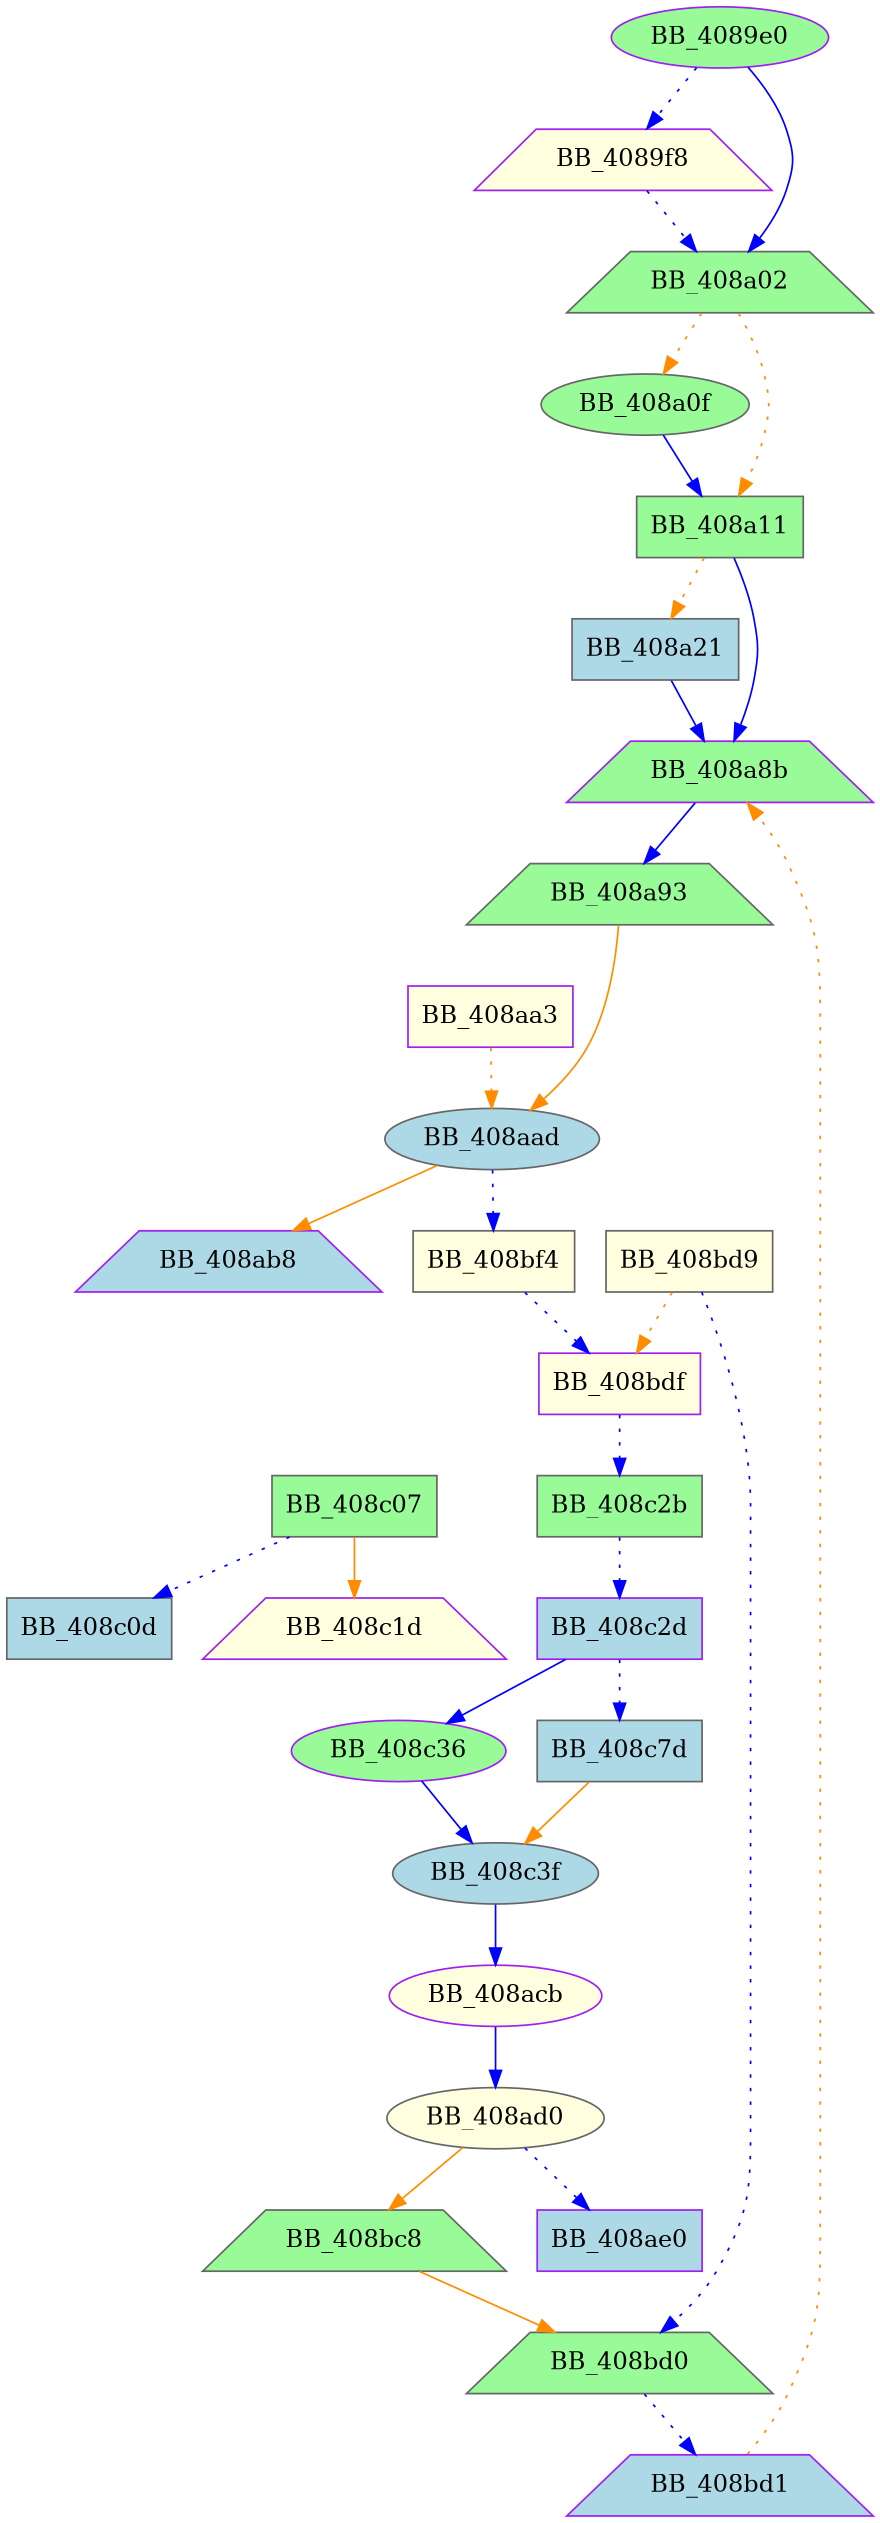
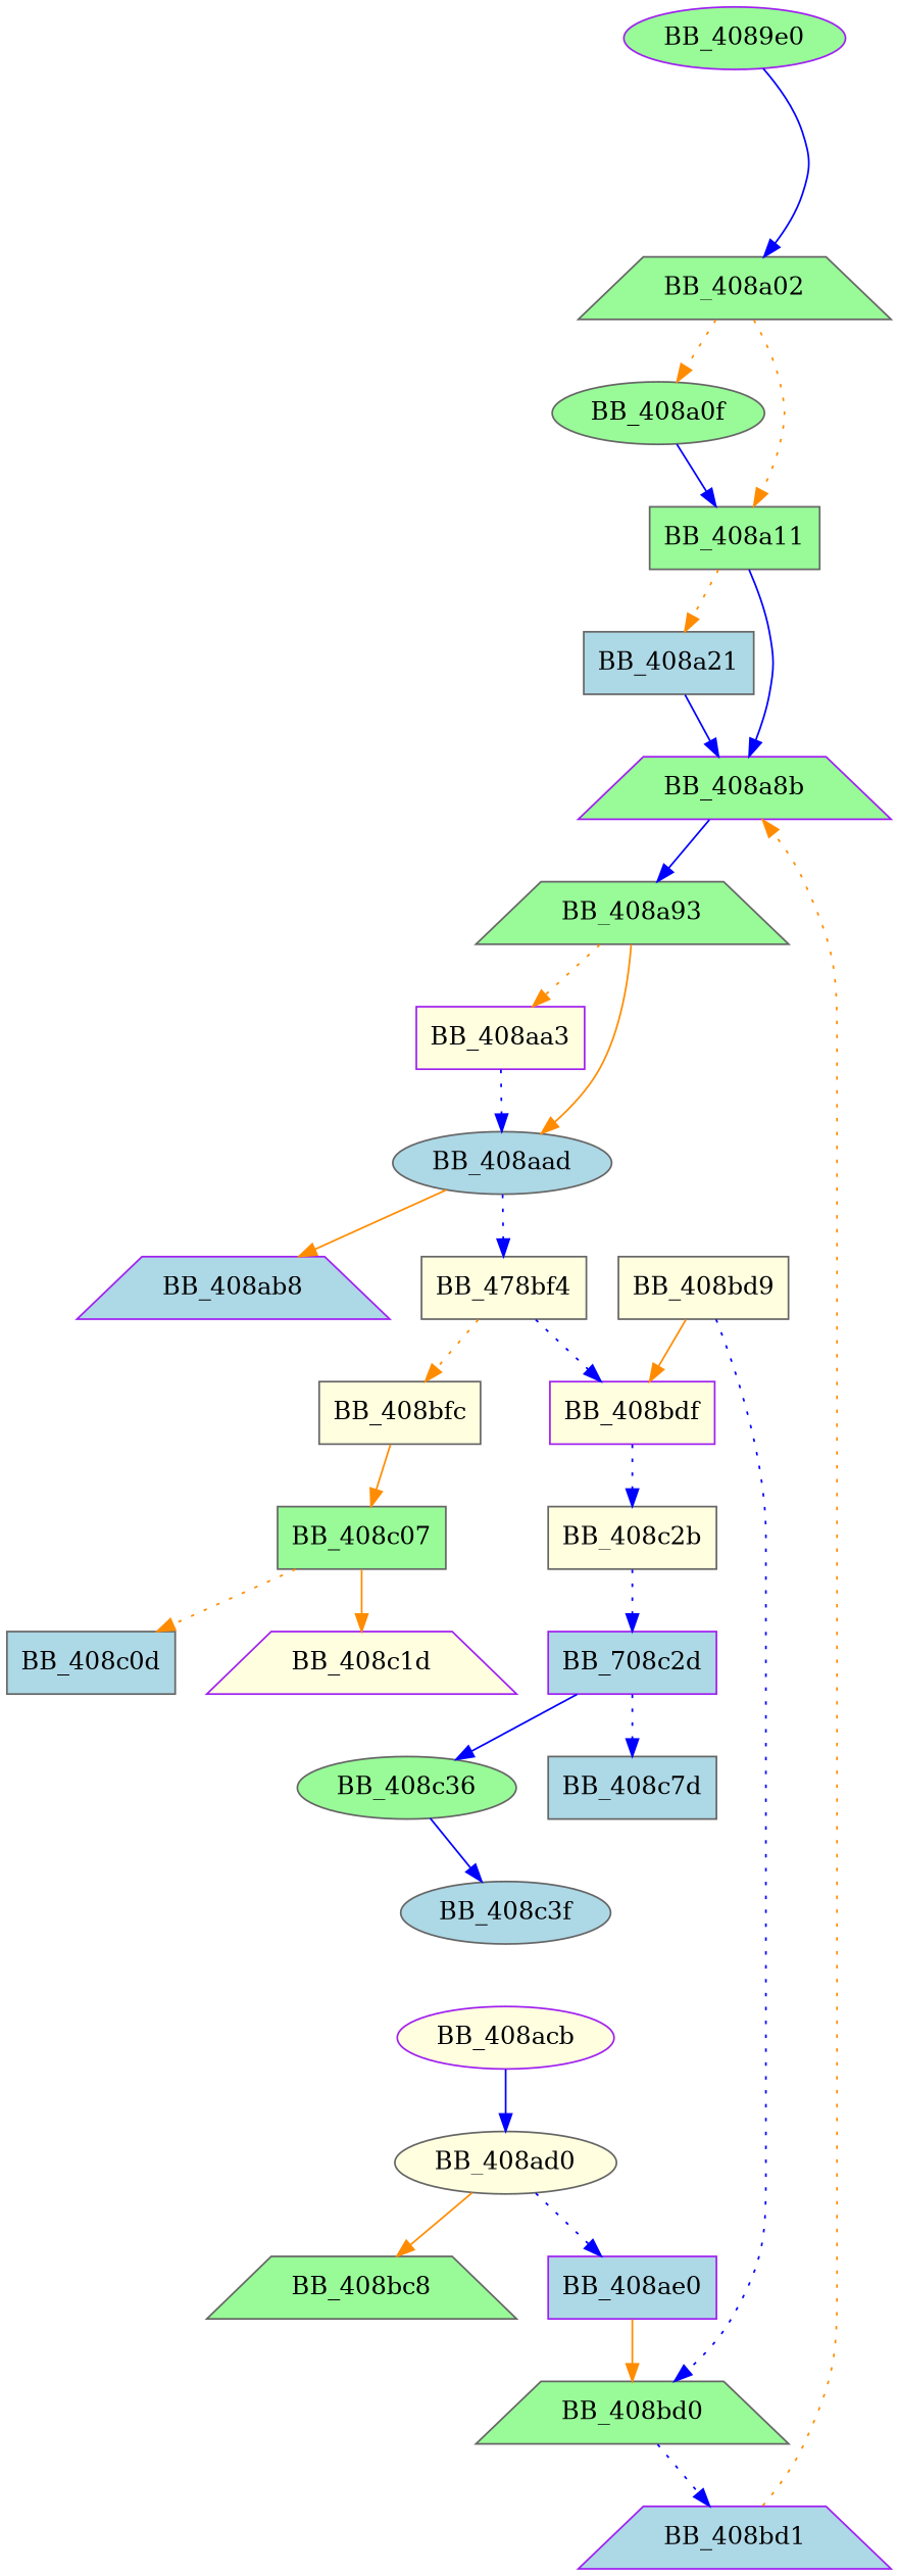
  digraph {
    node [color=gray40 fillcolor=palegreen shape=box style=filled]
    edge [color=blue style=dotted]
    BB_4089e0 [color=purple shape=ellipse]
-   BB_4089f8 [color=purple fillcolor=lightyellow shape=trapezium]
    BB_408a02 [shape=trapezium]
    BB_408a0f [shape=ellipse]
    BB_408a11
    BB_408a21 [fillcolor=lightblue]
    BB_408a8b [color=purple shape=trapezium]
    BB_408a93 [shape=trapezium]
    BB_408aa3 [color=purple fillcolor=lightyellow]
    BB_408aad [fillcolor=lightblue shape=ellipse]
    BB_408bd1 [color=purple fillcolor=lightblue shape=trapezium]
    BB_408ab8 [color=purple fillcolor=lightblue shape=trapezium]
-   BB_408bf4 [fillcolor=lightyellow]
+   BB_408bf4 [fillcolor=lightyellow label=BB_478bf4]
    BB_408bdf [color=purple fillcolor=lightyellow]
-   BB_408c2b
+   BB_408bfc [fillcolor=lightyellow]
+   BB_408c2b [fillcolor=lightyellow]
    BB_408c07
    BB_408bd9 [fillcolor=lightyellow]
    BB_408bd0 [shape=trapezium]
    BB_408acb [color=purple fillcolor=lightyellow shape=ellipse]
    BB_408ad0 [fillcolor=lightyellow shape=ellipse]
    BB_408ae0 [color=purple fillcolor=lightblue]
    BB_408bc8 [shape=trapezium]
-   BB_408c2d [color=purple fillcolor=lightblue]
-   BB_408c36 [color=purple shape=ellipse]
+   BB_408c2d [color=purple fillcolor=lightblue label=BB_708c2d]
+   BB_408c36 [shape=ellipse]
    n26 [fillcolor=lightblue label=BB_408c7d]
    BB_408c3f [fillcolor=lightblue shape=ellipse]
    BB_408c0d [fillcolor=lightblue]
    BB_408c1d [color=purple fillcolor=lightyellow shape=trapezium]
-   BB_4089e0 -> BB_4089f8
    BB_4089e0 -> BB_408a02 [style=solid]
-   BB_4089f8 -> BB_408a02
    BB_408a02 -> BB_408a0f [color=darkorange]
    BB_408a02 -> BB_408a11 [color=darkorange]
    BB_408a0f -> BB_408a11 [style=solid]
    BB_408a11 -> BB_408a21 [color=darkorange]
    BB_408a11 -> BB_408a8b [style=solid]
    BB_408a21 -> BB_408a8b [style=solid]
    BB_408a8b -> BB_408a93 [style=solid]
+   BB_408a93 -> BB_408aa3 [color=darkorange]
    BB_408a93 -> BB_408aad [color=darkorange style=solid]
-   BB_408aa3 -> BB_408aad [color=darkorange]
+   BB_408aa3 -> BB_408aad
    BB_408aad -> BB_408ab8 [color=darkorange style=solid]
    BB_408aad -> BB_408bf4
    BB_408bd1 -> BB_408a8b [color=darkorange]
    BB_408bf4 -> BB_408bdf
+   BB_408bf4 -> BB_408bfc [color=darkorange]
    BB_408bdf -> BB_408c2b
+   BB_408bfc -> BB_408c07 [color=darkorange style=solid]
    BB_408c2b -> BB_408c2d
-   BB_408c07 -> BB_408c0d
+   BB_408c07 -> BB_408c0d [color=darkorange]
    BB_408c07 -> BB_408c1d [color=darkorange style=solid]
-   BB_408bd9 -> BB_408bdf [color=darkorange]
+   BB_408bd9 -> BB_408bdf [color=darkorange style=solid]
    BB_408bd9 -> BB_408bd0
    BB_408bd0 -> BB_408bd1
    BB_408acb -> BB_408ad0 [style=solid]
    BB_408ad0 -> BB_408ae0
    BB_408ad0 -> BB_408bc8 [color=darkorange style=solid]
-   BB_408bc8 -> BB_408bd0 [color=darkorange style=solid]
+   BB_408ae0 -> BB_408bd0 [color=darkorange style=solid]
    BB_408c2d -> BB_408c36 [style=solid]
    BB_408c2d -> n26
    BB_408c36 -> BB_408c3f [style=solid]
-   n26 -> BB_408c3f [color=darkorange style=solid]
-   BB_408c3f -> BB_408acb [style=solid]
  }
